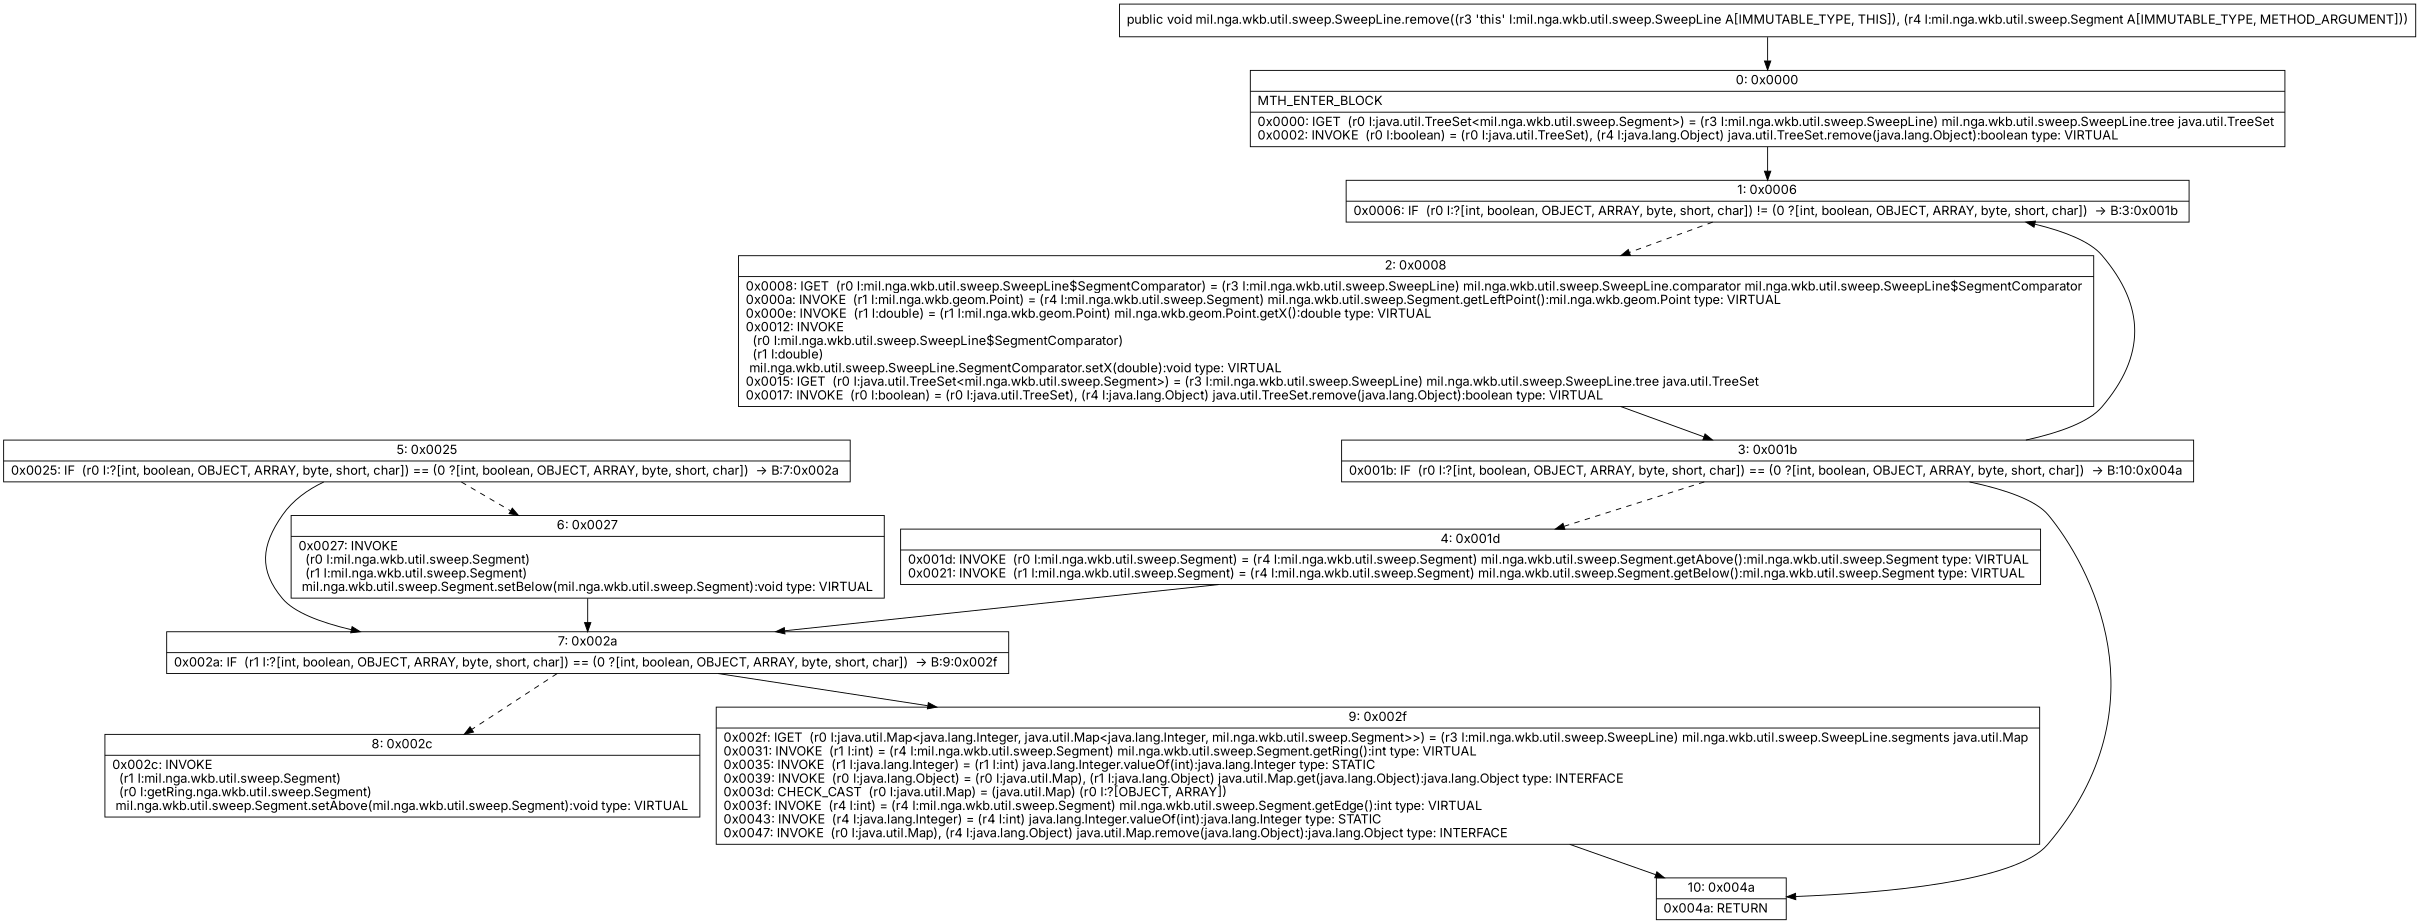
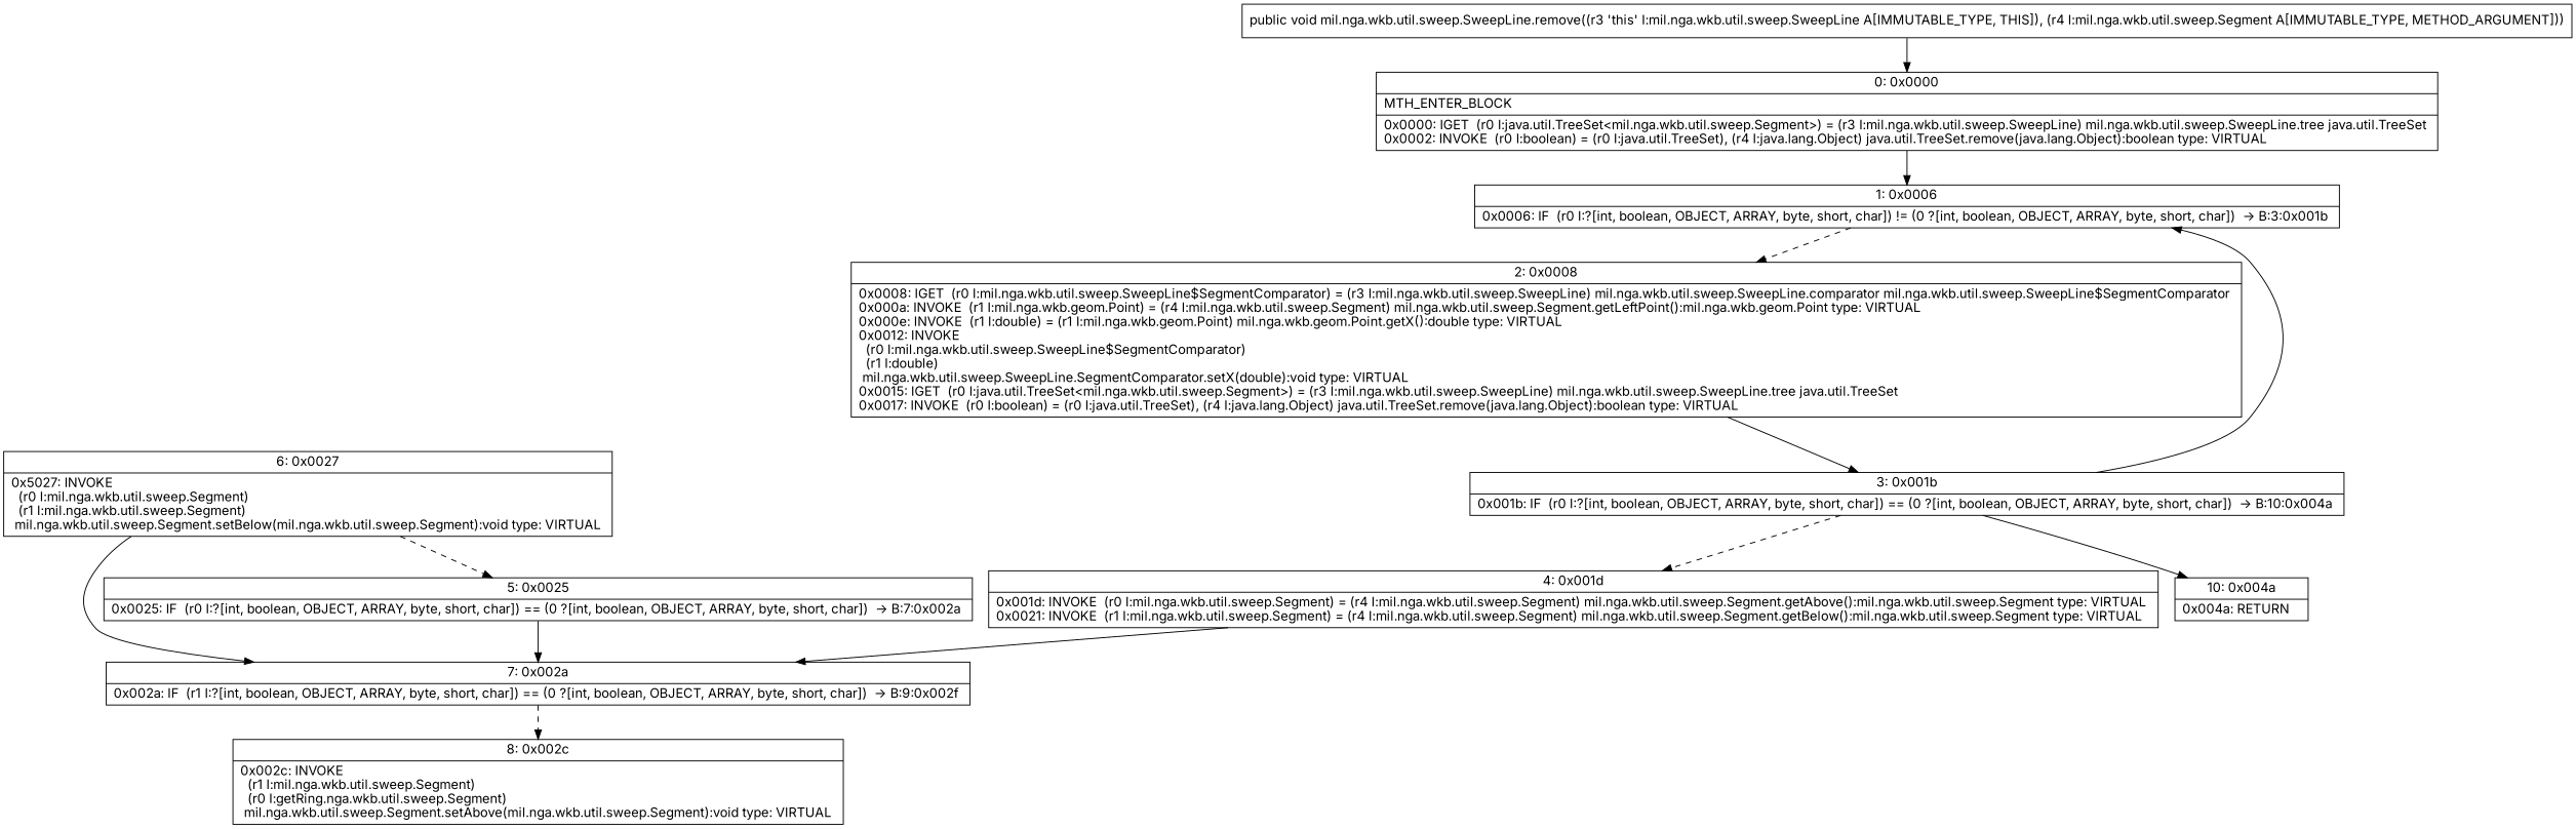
  digraph {
    fontname=Inter
    node [fontname=Inter shape=record]
    edge [fontname=Inter]
    n1 [label="{0\:\ 0x0000|MTH_ENTER_BLOCK\l|0x0000: IGET  (r0 I:java.util.TreeSet\<mil.nga.wkb.util.sweep.Segment\>) = (r3 I:mil.nga.wkb.util.sweep.SweepLine) mil.nga.wkb.util.sweep.SweepLine.tree java.util.TreeSet \l0x0002: INVOKE  (r0 I:boolean) = (r0 I:java.util.TreeSet), (r4 I:java.lang.Object) java.util.TreeSet.remove(java.lang.Object):boolean type: VIRTUAL \l}"]
    n2 [label="{1\:\ 0x0006|0x0006: IF  (r0 I:?[int, boolean, OBJECT, ARRAY, byte, short, char]) != (0 ?[int, boolean, OBJECT, ARRAY, byte, short, char])  \-\> B:3:0x001b \l}"]
    n3 [label="{2\:\ 0x0008|0x0008: IGET  (r0 I:mil.nga.wkb.util.sweep.SweepLine$SegmentComparator) = (r3 I:mil.nga.wkb.util.sweep.SweepLine) mil.nga.wkb.util.sweep.SweepLine.comparator mil.nga.wkb.util.sweep.SweepLine$SegmentComparator \l0x000a: INVOKE  (r1 I:mil.nga.wkb.geom.Point) = (r4 I:mil.nga.wkb.util.sweep.Segment) mil.nga.wkb.util.sweep.Segment.getLeftPoint():mil.nga.wkb.geom.Point type: VIRTUAL \l0x000e: INVOKE  (r1 I:double) = (r1 I:mil.nga.wkb.geom.Point) mil.nga.wkb.geom.Point.getX():double type: VIRTUAL \l0x0012: INVOKE  \l  (r0 I:mil.nga.wkb.util.sweep.SweepLine$SegmentComparator)\l  (r1 I:double)\l mil.nga.wkb.util.sweep.SweepLine.SegmentComparator.setX(double):void type: VIRTUAL \l0x0015: IGET  (r0 I:java.util.TreeSet\<mil.nga.wkb.util.sweep.Segment\>) = (r3 I:mil.nga.wkb.util.sweep.SweepLine) mil.nga.wkb.util.sweep.SweepLine.tree java.util.TreeSet \l0x0017: INVOKE  (r0 I:boolean) = (r0 I:java.util.TreeSet), (r4 I:java.lang.Object) java.util.TreeSet.remove(java.lang.Object):boolean type: VIRTUAL \l}"]
    n4 [label="{3\:\ 0x001b|0x001b: IF  (r0 I:?[int, boolean, OBJECT, ARRAY, byte, short, char]) == (0 ?[int, boolean, OBJECT, ARRAY, byte, short, char])  \-\> B:10:0x004a \l}"]
    n5 [label="{4\:\ 0x001d|0x001d: INVOKE  (r0 I:mil.nga.wkb.util.sweep.Segment) = (r4 I:mil.nga.wkb.util.sweep.Segment) mil.nga.wkb.util.sweep.Segment.getAbove():mil.nga.wkb.util.sweep.Segment type: VIRTUAL \l0x0021: INVOKE  (r1 I:mil.nga.wkb.util.sweep.Segment) = (r4 I:mil.nga.wkb.util.sweep.Segment) mil.nga.wkb.util.sweep.Segment.getBelow():mil.nga.wkb.util.sweep.Segment type: VIRTUAL \l}"]
    n6 [label="{10\:\ 0x004a|0x004a: RETURN   \l}"]
    n7 [label="{7\:\ 0x002a|0x002a: IF  (r1 I:?[int, boolean, OBJECT, ARRAY, byte, short, char]) == (0 ?[int, boolean, OBJECT, ARRAY, byte, short, char])  \-\> B:9:0x002f \l}"]
    n8 [label="{5\:\ 0x0025|0x0025: IF  (r0 I:?[int, boolean, OBJECT, ARRAY, byte, short, char]) == (0 ?[int, boolean, OBJECT, ARRAY, byte, short, char])  \-\> B:7:0x002a \l}"]
-   n9 [label="{6\:\ 0x0027|0x0027: INVOKE  \l  (r0 I:mil.nga.wkb.util.sweep.Segment)\l  (r1 I:mil.nga.wkb.util.sweep.Segment)\l mil.nga.wkb.util.sweep.Segment.setBelow(mil.nga.wkb.util.sweep.Segment):void type: VIRTUAL \l}"]
+   n9 [label="{6\:\ 0x0027|0x5027: INVOKE  \l  (r0 I:mil.nga.wkb.util.sweep.Segment)\l  (r1 I:mil.nga.wkb.util.sweep.Segment)\l mil.nga.wkb.util.sweep.Segment.setBelow(mil.nga.wkb.util.sweep.Segment):void type: VIRTUAL \l}"]
    n10 [label="{8\:\ 0x002c|0x002c: INVOKE  \l  (r1 I:mil.nga.wkb.util.sweep.Segment)\l  (r0 I:getRing.nga.wkb.util.sweep.Segment)\l mil.nga.wkb.util.sweep.Segment.setAbove(mil.nga.wkb.util.sweep.Segment):void type: VIRTUAL \l}"]
-   n11 [label="{9\:\ 0x002f|0x002f: IGET  (r0 I:java.util.Map\<java.lang.Integer, java.util.Map\<java.lang.Integer, mil.nga.wkb.util.sweep.Segment\>\>) = (r3 I:mil.nga.wkb.util.sweep.SweepLine) mil.nga.wkb.util.sweep.SweepLine.segments java.util.Map \l0x0031: INVOKE  (r1 I:int) = (r4 I:mil.nga.wkb.util.sweep.Segment) mil.nga.wkb.util.sweep.Segment.getRing():int type: VIRTUAL \l0x0035: INVOKE  (r1 I:java.lang.Integer) = (r1 I:int) java.lang.Integer.valueOf(int):java.lang.Integer type: STATIC \l0x0039: INVOKE  (r0 I:java.lang.Object) = (r0 I:java.util.Map), (r1 I:java.lang.Object) java.util.Map.get(java.lang.Object):java.lang.Object type: INTERFACE \l0x003d: CHECK_CAST  (r0 I:java.util.Map) = (java.util.Map) (r0 I:?[OBJECT, ARRAY]) \l0x003f: INVOKE  (r4 I:int) = (r4 I:mil.nga.wkb.util.sweep.Segment) mil.nga.wkb.util.sweep.Segment.getEdge():int type: VIRTUAL \l0x0043: INVOKE  (r4 I:java.lang.Integer) = (r4 I:int) java.lang.Integer.valueOf(int):java.lang.Integer type: STATIC \l0x0047: INVOKE  (r0 I:java.util.Map), (r4 I:java.lang.Object) java.util.Map.remove(java.lang.Object):java.lang.Object type: INTERFACE \l}"]
    n12 [label="{public void mil.nga.wkb.util.sweep.SweepLine.remove((r3 'this' I:mil.nga.wkb.util.sweep.SweepLine A[IMMUTABLE_TYPE, THIS]), (r4 I:mil.nga.wkb.util.sweep.Segment A[IMMUTABLE_TYPE, METHOD_ARGUMENT])) }"]
    n1 -> n2
    n2 -> n3 [style=dashed]
    n3 -> n4
    n4 -> n2
    n4 -> n5 [style=dashed]
    n4 -> n6
    n5 -> n7
    n7 -> n10 [style=dashed]
-   n7 -> n11
    n8 -> n7
-   n8 -> n9 [style=dashed]
+   n9 -> n8 [style=dashed]
    n9 -> n7
-   n11 -> n6
    n12 -> n1
  }
